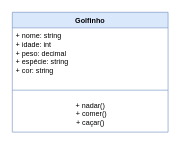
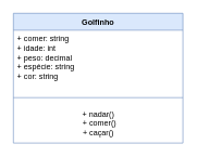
  <mxCell id="0" />
  <mxCell id="1" parent="0" />
  <mxCell id="2" value="Golfinho" style="swimlane;fontStyle=1;align=center;verticalAlign=top;childLayout=stackLayout;horizontal=1;startSize=26;horizontalStack=0;resizeParent=1;resizeParentMax=0;resizeLast=0;collapsible=1;marginBottom=0;whiteSpace=wrap;html=1;fillColor=#dae8fc;strokeColor=#6c8ebf;" vertex="1" parent="1"><mxGeometry x="20" y="20" width="260" height="200" as="geometry" /></mxCell>
- <mxCell id="3" value="+ nome: string&lt;br&gt;+ idade: int&lt;br&gt;+ peso: decimal&lt;br&gt;+ espécie: string&lt;br&gt;+ cor: string" style="text;strokeColor=none;fillColor=none;align=left;verticalAlign=top;spacingLeft=4;spacingRight=4;overflow=hidden;rotatable=0;points=[[0,0.5],[1,0.5]];portConstraint=eastwest;whiteSpace=wrap;html=1;" vertex="1" parent="2"><mxGeometry y="26" width="260" height="94" as="geometry" /></mxCell>
+ <mxCell id="3" value="+ comer: string&lt;br&gt;+ idade: int&lt;br&gt;+ peso: decimal&lt;br&gt;+ espécie: string&lt;br&gt;+ cor: string" style="text;strokeColor=none;fillColor=none;align=left;verticalAlign=top;spacingLeft=4;spacingRight=4;overflow=hidden;rotatable=0;points=[[0,0.5],[1,0.5]];portConstraint=eastwest;whiteSpace=wrap;html=1;" vertex="1" parent="2"><mxGeometry y="26" width="260" height="94" as="geometry" /></mxCell>
  <mxCell id="4" value="" style="line;strokeWidth=1;fillColor=none;align=left;verticalAlign=middle;spacingTop=-1;spacingLeft=3;spacingRight=3;rotatable=0;labelPosition=right;points=[];portConstraint=eastwest;strokeColor=inherit;" vertex="1" parent="2"><mxGeometry y="120" width="260" height="20" as="geometry" /></mxCell>
  <mxCell id="5" value="+ nadar()&lt;br&gt;&amp;nbsp;+ comer()&lt;br&gt;+ caçar()" style="text;html=1;align=center;verticalAlign=middle;resizable=0;points=[];autosize=1;strokeColor=none;fillColor=none;rotation=0;" vertex="1" parent="2"><mxGeometry y="140" width="260" height="60" as="geometry" /></mxCell>
